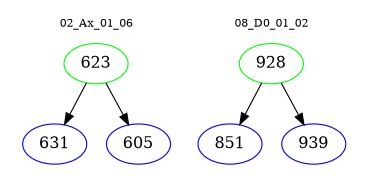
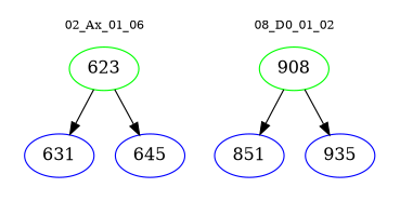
  digraph {
    node [color=blue]
    edge [color=black]
    n1 [color=green label=623]
    n2 [label=631]
-   n3 [label=605]
-   n4 [color=green label=928]
+   n3 [label=645]
+   n4 [color=green label=908]
    n5 [label=851]
-   n6 [label=939]
+   n6 [label=935]
    subgraph cluster_1 {
      color=white
      fontsize=10
      label="02_Ax_01_06"
      n1
      n2
      n3
    }
    subgraph cluster_2 {
      color=white
      fontsize=10
      label="08_D0_01_02"
      n4
      n5
      n6
    }
    n1 -> n2
    n1 -> n3
    n4 -> n5
    n4 -> n6
  }
